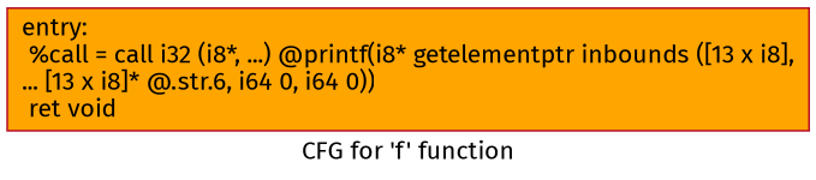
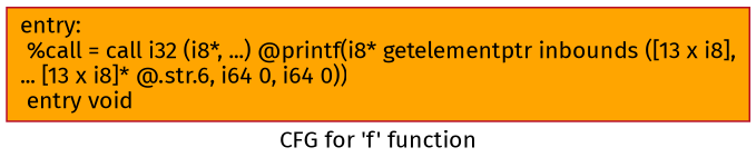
  digraph {
    label="CFG for 'f' function"
    fontname="Fira Sans"
-   n1 [color="#b70d28ff" fillcolor=orange label="{entry:\l  %call = call i32 (i8*, ...) @printf(i8* getelementptr inbounds ([13 x i8],\l... [13 x i8]* @.str.6, i64 0, i64 0))\l  ret void\l}" shape=record style=filled fontname="Fira Sans"]
+   n1 [color="#b70d28ff" fillcolor=orange label="{entry:\l  %call = call i32 (i8*, ...) @printf(i8* getelementptr inbounds ([13 x i8],\l... [13 x i8]* @.str.6, i64 0, i64 0))\l  entry void\l}" shape=record style=filled fontname="Fira Sans"]
  }
